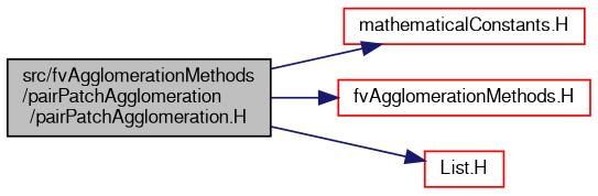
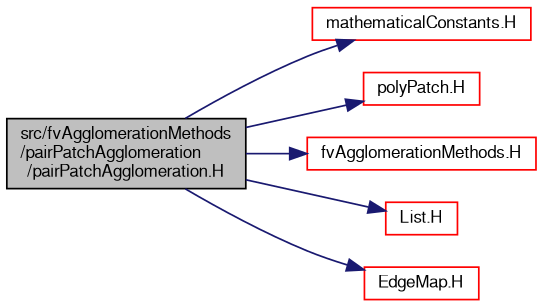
  digraph {
    rankdir=LR
    node [color=red fontname=FreeSans fontsize=10 shape=record]
    edge [color=midnightblue fontname=FreeSans fontsize=10 labelfontname=FreeSans labelfontsize=10 style=solid]
    n1 [color=black fillcolor=grey75 fontcolor=black height=0.2 label="src/fvAgglomerationMethods\l/pairPatchAgglomeration\l/pairPatchAgglomeration.H" style=filled width=0.4]
    n2 [height=0.2 label="mathematicalConstants.H" width=0.4]
+   n3 [height=0.2 label="polyPatch.H" width=0.4]
    n4 [height=0.2 label="fvAgglomerationMethods.H" width=0.4]
    n5 [height=0.2 label="List.H" width=0.4]
+   n6 [height=0.2 label="EdgeMap.H" width=0.4]
    n1 -> n2
+   n1 -> n3
    n1 -> n4
    n1 -> n5
+   n1 -> n6
  }
